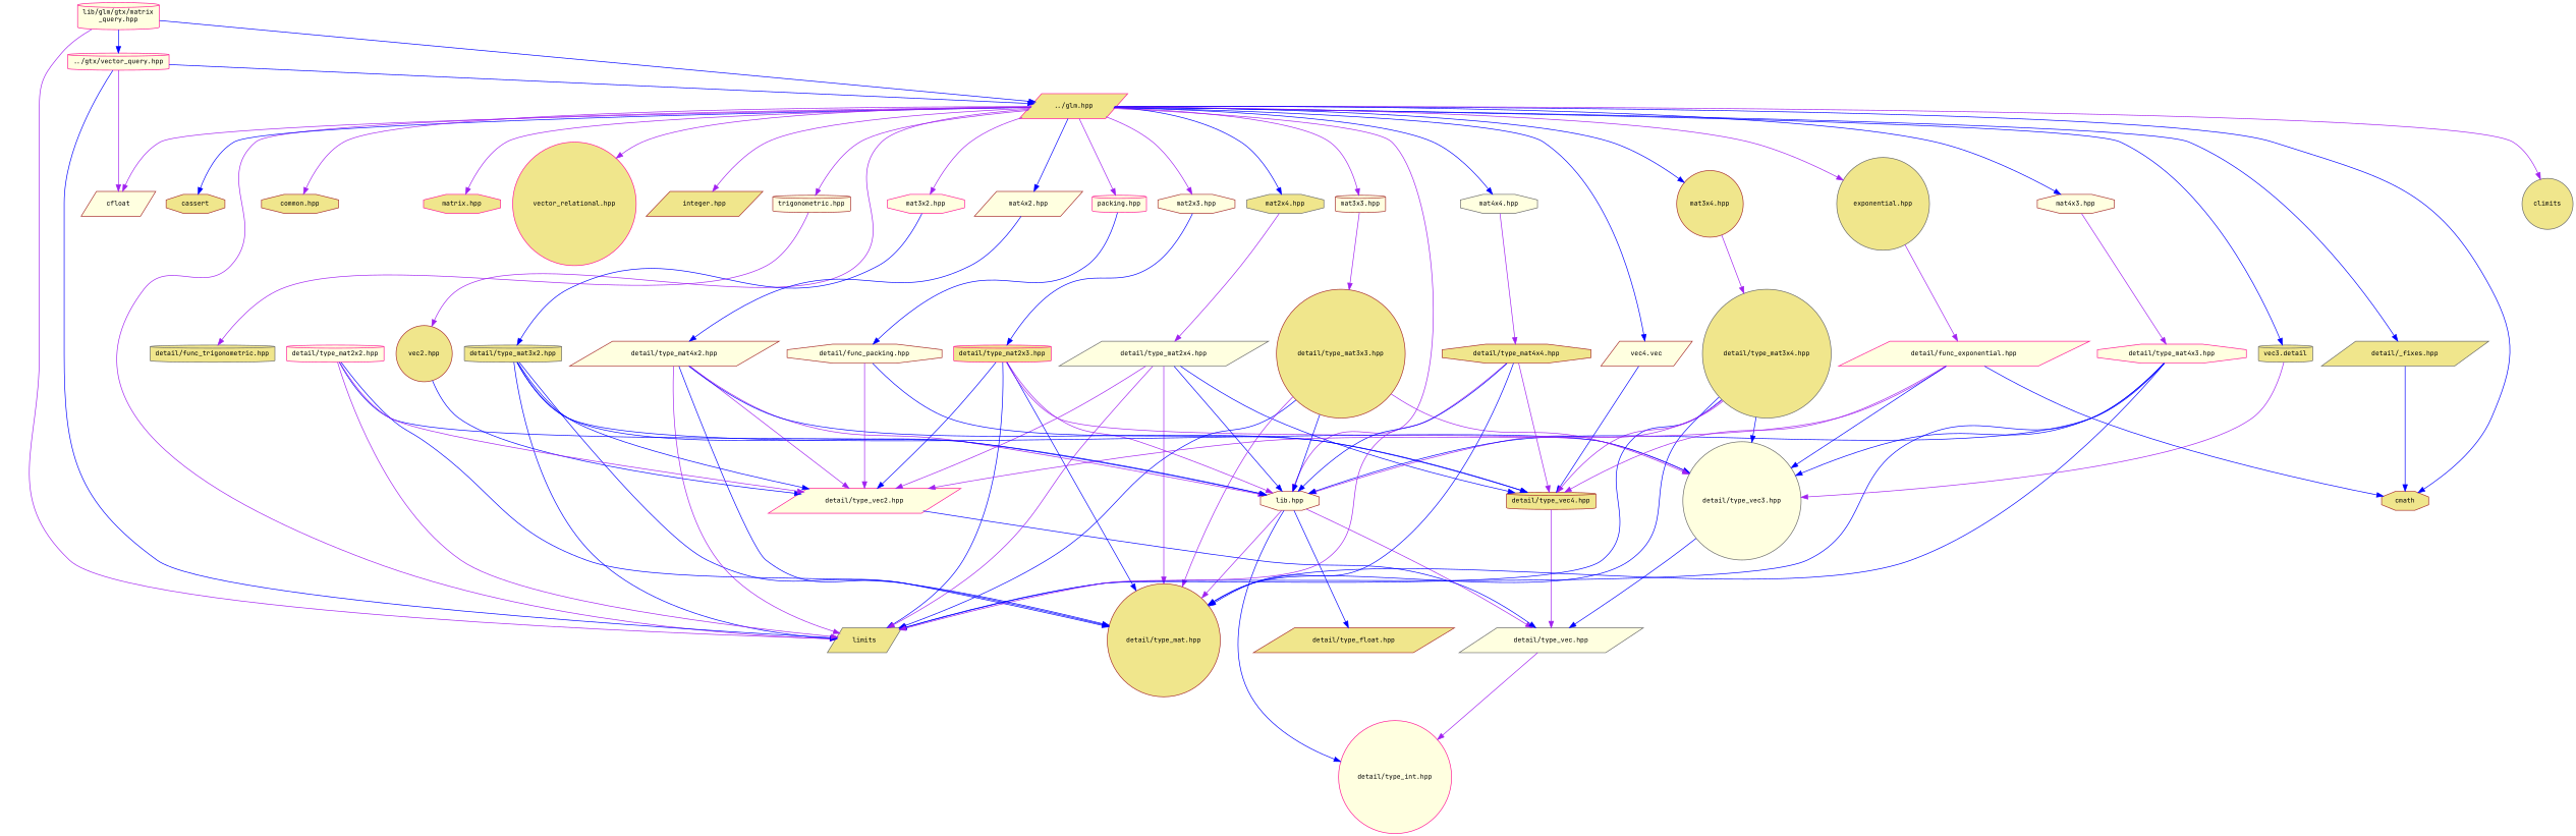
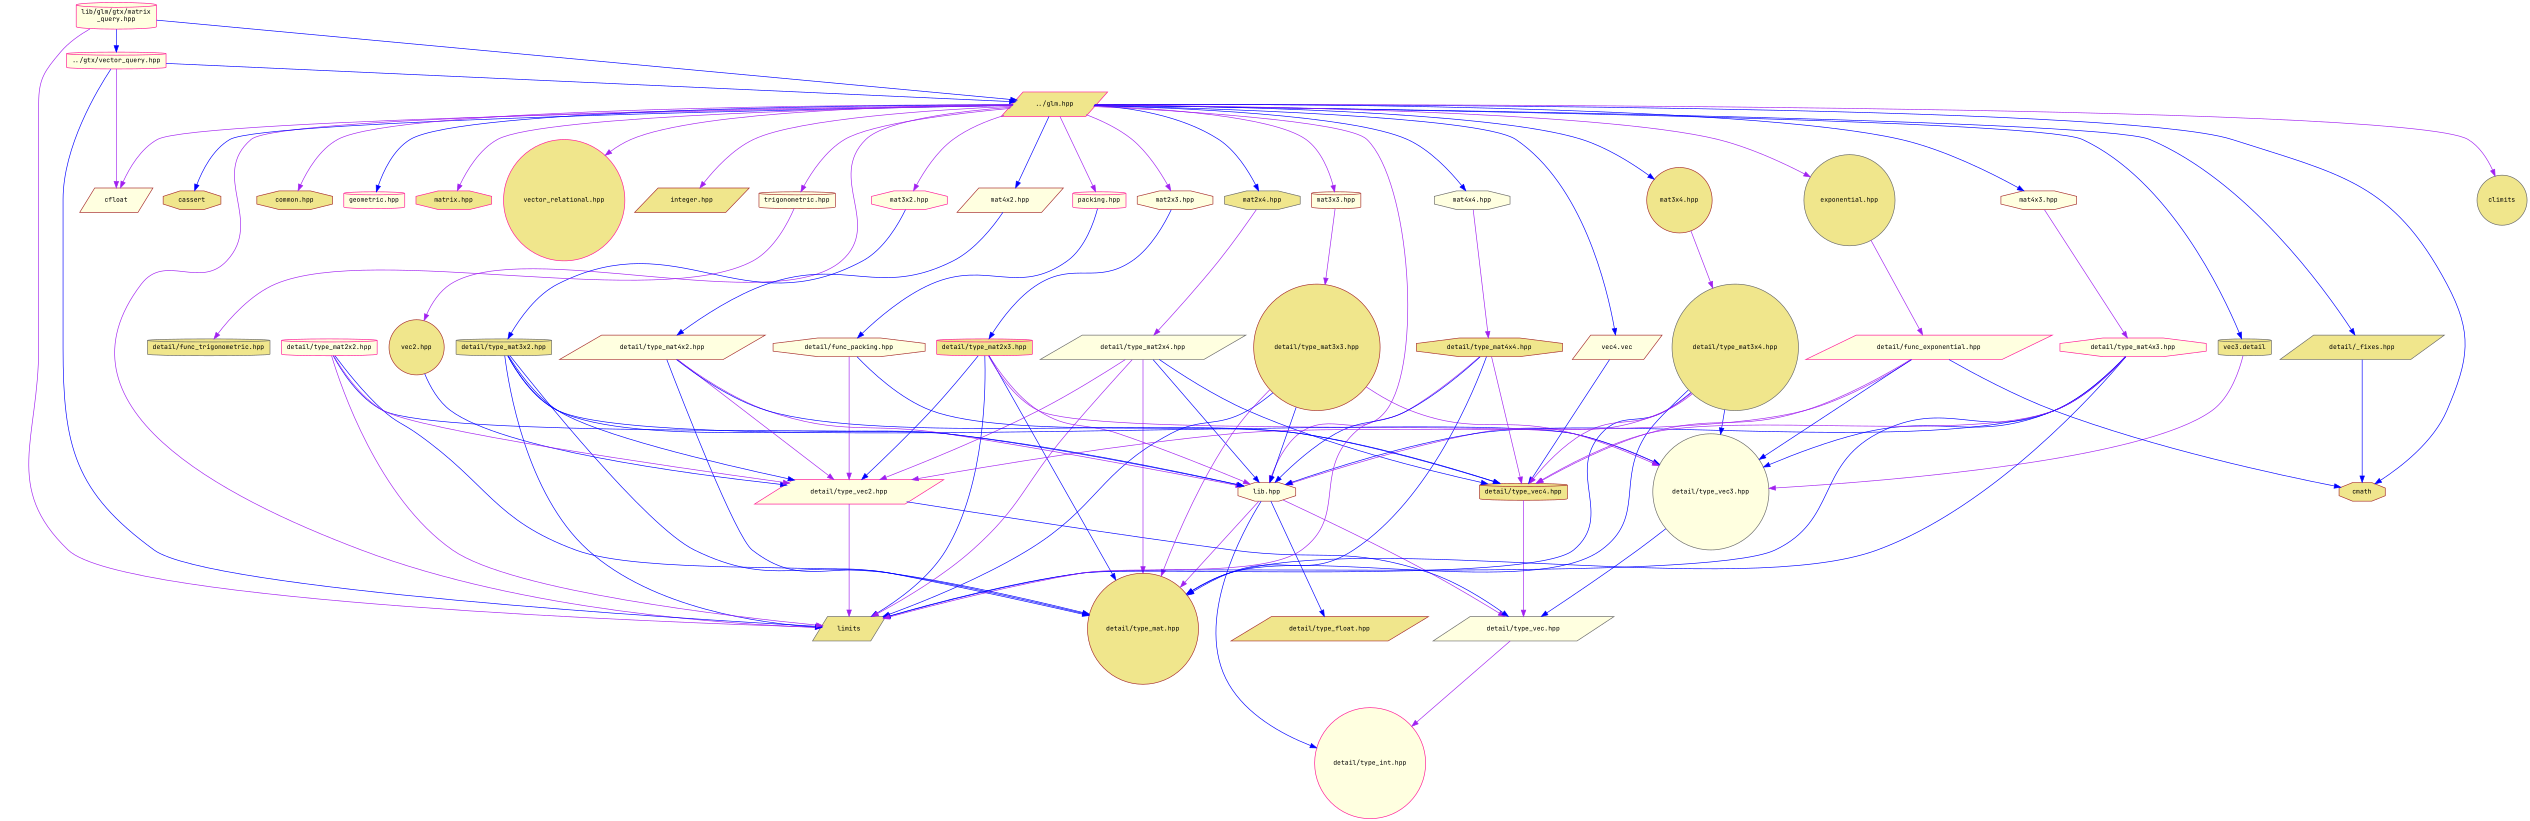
  digraph {
    fontname="JetBrains Mono"
    node [color=brown fillcolor=lightyellow fontname="JetBrains Mono" fontsize=10 shape=parallelogram style=filled]
    edge [color=blue fontname="JetBrains Mono" fontsize=10 labelfontname=Helvetica labelfontsize=10 style=solid]
    n1 [color=deeppink fontcolor=black height=0.2 label="lib/glm/gtx/matrix\l_query.hpp" shape=cylinder width=0.4]
    n2 [color=deeppink fillcolor=khaki height=0.2 label="../glm.hpp" width=0.4]
    n3 [color=gray40 fillcolor=khaki height=0.2 label=limits width=0.4]
    n4 [color=deeppink height=0.2 label="../gtx/vector_query.hpp" shape=cylinder width=0.4]
    n5 [color=gray40 fillcolor=khaki height=0.2 label="detail/_fixes.hpp" width=0.4]
    n6 [fillcolor=khaki height=0.2 label=cmath shape=octagon width=0.4]
    n7 [color=gray40 fillcolor=khaki height=0.2 label=climits shape=circle width=0.4]
    n8 [height=0.2 label=cfloat width=0.4]
    n9 [fillcolor=khaki height=0.2 label=cassert shape=octagon width=0.4]
    n10 [height=0.2 label="lib.hpp" shape=octagon width=0.4]
    n11 [fillcolor=khaki height=0.2 label="vec2.hpp" shape=circle width=0.4]
    n12 [color=gray40 fillcolor=khaki height=0.2 label="vec3.detail" shape=cylinder width=0.4]
    n13 [height=0.2 label="vec4.vec" width=0.4]
    n14 [height=0.2 label="mat2x3.hpp" shape=octagon width=0.4]
    n15 [color=gray40 fillcolor=khaki height=0.2 label="mat2x4.hpp" shape=octagon width=0.4]
    n16 [color=deeppink height=0.2 label="mat3x2.hpp" shape=octagon width=0.4]
    n17 [height=0.2 label="mat3x3.hpp" shape=cylinder width=0.4]
    n18 [fillcolor=khaki height=0.2 label="mat3x4.hpp" shape=circle width=0.4]
    n19 [height=0.2 label="mat4x2.hpp" width=0.4]
    n20 [height=0.2 label="mat4x3.hpp" shape=octagon width=0.4]
    n21 [color=gray40 height=0.2 label="mat4x4.hpp" shape=octagon width=0.4]
    n22 [height=0.2 label="trigonometric.hpp" shape=cylinder width=0.4]
    n23 [color=gray40 fillcolor=khaki height=0.2 label="exponential.hpp" shape=circle width=0.4]
    n24 [fillcolor=khaki height=0.2 label="common.hpp" shape=octagon width=0.4]
    n25 [color=deeppink height=0.2 label="packing.hpp" shape=cylinder width=0.4]
+   n26 [color=deeppink height=0.2 label="geometric.hpp" shape=cylinder width=0.4]
    n27 [color=deeppink fillcolor=khaki height=0.2 label="matrix.hpp" shape=octagon width=0.4]
    n28 [color=deeppink fillcolor=khaki height=0.2 label="vector_relational.hpp" shape=circle width=0.4]
    n29 [fillcolor=khaki height=0.2 label="integer.hpp" width=0.4]
    n30 [color=deeppink height=0.2 label="detail/type_int.hpp" shape=circle width=0.4]
    n31 [fillcolor=khaki height=0.2 label="detail/type_float.hpp" width=0.4]
    n32 [color=gray40 height=0.2 label="detail/type_vec.hpp" width=0.4]
    n33 [fillcolor=khaki height=0.2 label="detail/type_mat.hpp" shape=circle width=0.4]
    n34 [color=deeppink height=0.2 label="detail/type_vec2.hpp" width=0.4]
    n35 [color=gray40 height=0.2 label="detail/type_vec3.hpp" shape=circle width=0.4]
    n36 [fillcolor=khaki height=0.2 label="detail/type_vec4.hpp" shape=cylinder width=0.4]
    n37 [color=deeppink fillcolor=khaki height=0.2 label="detail/type_mat2x3.hpp" shape=cylinder width=0.4]
    n38 [color=gray40 height=0.2 label="detail/type_mat2x4.hpp" width=0.4]
    n39 [color=gray40 fillcolor=khaki height=0.2 label="detail/type_mat3x2.hpp" shape=cylinder width=0.4]
    n40 [fillcolor=khaki height=0.2 label="detail/type_mat3x3.hpp" shape=circle width=0.4]
    n41 [color=gray40 fillcolor=khaki height=0.2 label="detail/type_mat3x4.hpp" shape=circle width=0.4]
    n42 [height=0.2 label="detail/type_mat4x2.hpp" width=0.4]
    n43 [color=deeppink height=0.2 label="detail/type_mat4x3.hpp" shape=octagon width=0.4]
    n44 [fillcolor=khaki height=0.2 label="detail/type_mat4x4.hpp" shape=octagon width=0.4]
    n45 [color=gray40 fillcolor=khaki height=0.2 label="detail/func_trigonometric.hpp" shape=cylinder width=0.4]
    n46 [color=deeppink height=0.2 label="detail/func_exponential.hpp" width=0.4]
    n47 [height=0.2 label="detail/func_packing.hpp" shape=octagon width=0.4]
    n48 [color=deeppink height=0.2 label="detail/type_mat2x2.hpp" shape=cylinder width=0.4]
    n1 -> n2
    n1 -> n3 [color=purple]
    n1 -> n4
    n2 -> n3 [color=purple]
    n2 -> n5
    n2 -> n6
    n2 -> n7 [color=purple]
    n2 -> n8 [color=purple]
    n2 -> n9
    n2 -> n10 [color=purple]
    n2 -> n11 [color=purple]
    n2 -> n12
    n2 -> n13
    n2 -> n14 [color=purple]
    n2 -> n15
    n2 -> n16 [color=purple]
    n2 -> n17 [color=purple]
    n2 -> n18
    n2 -> n19
    n2 -> n20
    n2 -> n21
    n2 -> n22 [color=purple]
    n2 -> n23 [color=purple]
    n2 -> n24 [color=purple]
    n2 -> n25 [color=purple]
+   n2 -> n26
    n2 -> n27 [color=purple]
    n2 -> n28 [color=purple]
    n2 -> n29 [color=purple]
    n4 -> n2
    n4 -> n3
    n4 -> n8 [color=purple]
    n5 -> n6
    n10 -> n30
    n10 -> n31
    n10 -> n32 [color=purple]
    n10 -> n33 [color=purple]
    n11 -> n34
    n12 -> n35 [color=purple]
    n13 -> n36
    n14 -> n37
    n15 -> n38 [color=purple]
    n16 -> n39
    n17 -> n40 [color=purple]
    n18 -> n41 [color=purple]
    n19 -> n42
    n20 -> n43 [color=purple]
    n21 -> n44 [color=purple]
    n22 -> n45 [color=purple]
    n23 -> n46 [color=purple]
    n25 -> n47
    n32 -> n30 [color=purple]
    n34 -> n32
    n35 -> n32
    n36 -> n32 [color=purple]
    n37 -> n3
    n37 -> n10 [color=purple]
    n37 -> n33
    n37 -> n34
    n37 -> n35 [color=purple]
    n38 -> n3 [color=purple]
    n38 -> n10
    n38 -> n33 [color=purple]
    n38 -> n34 [color=purple]
    n38 -> n36
    n39 -> n3
    n39 -> n10
    n39 -> n33
    n39 -> n34
    n39 -> n35
    n40 -> n3
    n40 -> n10
    n40 -> n33 [color=purple]
    n40 -> n35 [color=purple]
    n41 -> n3
    n41 -> n10 [color=purple]
    n41 -> n33
    n41 -> n35
    n41 -> n36 [color=purple]
-   n42 -> n3 [color=purple]
+   n34 -> n3 [color=purple]
    n42 -> n10 [color=purple]
    n42 -> n33
    n42 -> n34 [color=purple]
    n42 -> n36
    n43 -> n3
    n43 -> n10
    n43 -> n33
    n43 -> n35
+   n43 -> n36 [color=purple]
    n44 -> n3 [color=purple]
    n44 -> n10
    n44 -> n33
    n44 -> n36 [color=purple]
    n46 -> n6
    n46 -> n34 [color=purple]
    n46 -> n35
    n46 -> n36 [color=purple]
    n47 -> n34 [color=purple]
    n47 -> n36
    n48 -> n3 [color=purple]
    n48 -> n10
    n48 -> n33
    n48 -> n34 [color=purple]
  }
